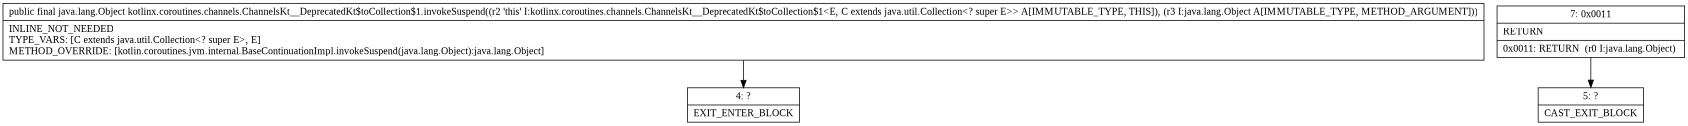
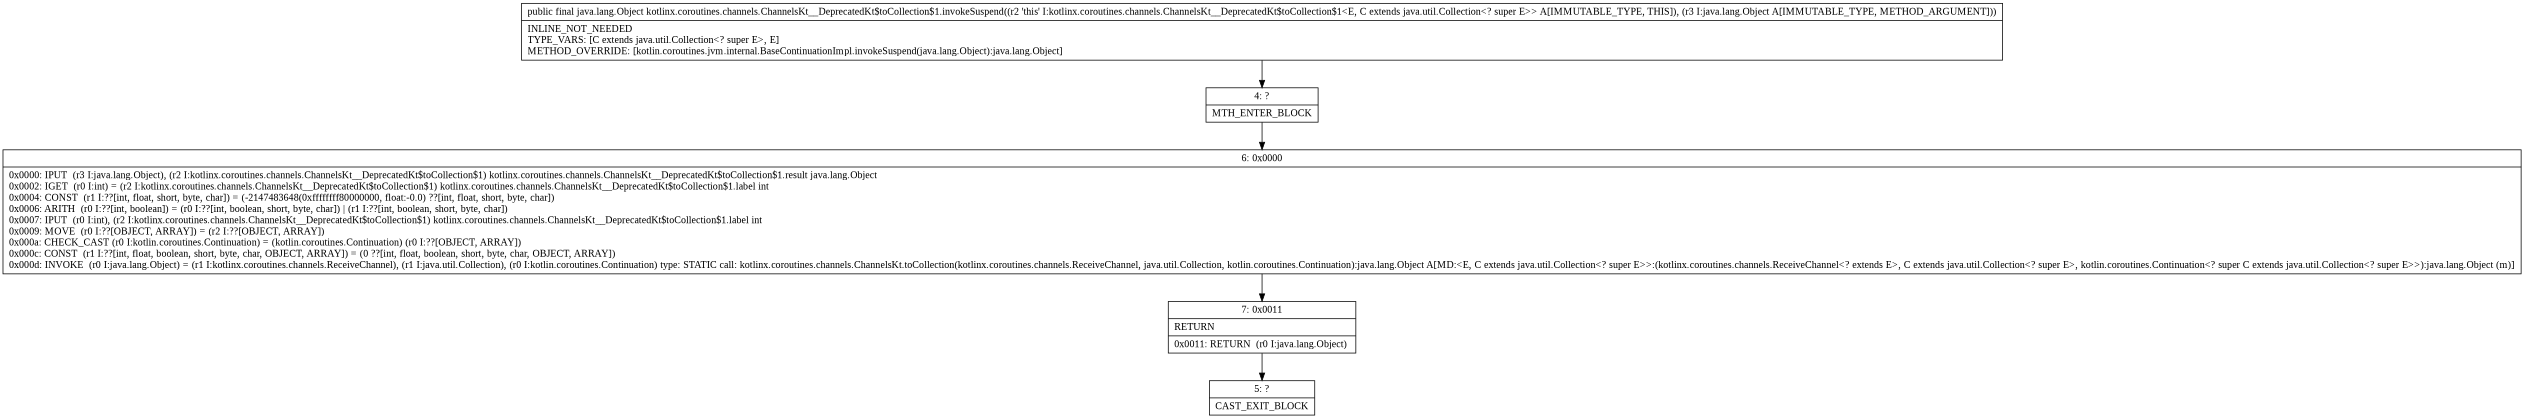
  digraph {
    fontname="Liberation Serif"
    node [fontname="Liberation Serif" shape=record]
    edge [fontname="Liberation Serif"]
-   n1 [label="{4\:\ ?|EXIT_ENTER_BLOCK\l}"]
+   n1 [label="{4\:\ ?|MTH_ENTER_BLOCK\l}"]
+   n2 [label="{6\:\ 0x0000|0x0000: IPUT  (r3 I:java.lang.Object), (r2 I:kotlinx.coroutines.channels.ChannelsKt__DeprecatedKt$toCollection$1) kotlinx.coroutines.channels.ChannelsKt__DeprecatedKt$toCollection$1.result java.lang.Object \l0x0002: IGET  (r0 I:int) = (r2 I:kotlinx.coroutines.channels.ChannelsKt__DeprecatedKt$toCollection$1) kotlinx.coroutines.channels.ChannelsKt__DeprecatedKt$toCollection$1.label int \l0x0004: CONST  (r1 I:??[int, float, short, byte, char]) = (\-2147483648(0xffffffff80000000, float:\-0.0) ??[int, float, short, byte, char]) \l0x0006: ARITH  (r0 I:??[int, boolean]) = (r0 I:??[int, boolean, short, byte, char]) \| (r1 I:??[int, boolean, short, byte, char]) \l0x0007: IPUT  (r0 I:int), (r2 I:kotlinx.coroutines.channels.ChannelsKt__DeprecatedKt$toCollection$1) kotlinx.coroutines.channels.ChannelsKt__DeprecatedKt$toCollection$1.label int \l0x0009: MOVE  (r0 I:??[OBJECT, ARRAY]) = (r2 I:??[OBJECT, ARRAY]) \l0x000a: CHECK_CAST (r0 I:kotlin.coroutines.Continuation) = (kotlin.coroutines.Continuation) (r0 I:??[OBJECT, ARRAY]) \l0x000c: CONST  (r1 I:??[int, float, boolean, short, byte, char, OBJECT, ARRAY]) = (0 ??[int, float, boolean, short, byte, char, OBJECT, ARRAY]) \l0x000d: INVOKE  (r0 I:java.lang.Object) = (r1 I:kotlinx.coroutines.channels.ReceiveChannel), (r1 I:java.util.Collection), (r0 I:kotlin.coroutines.Continuation) type: STATIC call: kotlinx.coroutines.channels.ChannelsKt.toCollection(kotlinx.coroutines.channels.ReceiveChannel, java.util.Collection, kotlin.coroutines.Continuation):java.lang.Object A[MD:\<E, C extends java.util.Collection\<? super E\>\>:(kotlinx.coroutines.channels.ReceiveChannel\<? extends E\>, C extends java.util.Collection\<? super E\>, kotlin.coroutines.Continuation\<? super C extends java.util.Collection\<? super E\>\>):java.lang.Object (m)]\l}"]
    n3 [label="{7\:\ 0x0011|RETURN\l|0x0011: RETURN  (r0 I:java.lang.Object) \l}"]
    n4 [label="{5\:\ ?|CAST_EXIT_BLOCK\l}"]
    n5 [label="{public final java.lang.Object kotlinx.coroutines.channels.ChannelsKt__DeprecatedKt$toCollection$1.invokeSuspend((r2 'this' I:kotlinx.coroutines.channels.ChannelsKt__DeprecatedKt$toCollection$1\<E, C extends java.util.Collection\<? super E\>\> A[IMMUTABLE_TYPE, THIS]), (r3 I:java.lang.Object A[IMMUTABLE_TYPE, METHOD_ARGUMENT]))  | INLINE_NOT_NEEDED\lTYPE_VARS: [C extends java.util.Collection\<? super E\>, E]\lMETHOD_OVERRIDE: [kotlin.coroutines.jvm.internal.BaseContinuationImpl.invokeSuspend(java.lang.Object):java.lang.Object]\l}"]
+   n1 -> n2
+   n2 -> n3
    n3 -> n4
    n5 -> n1
  }
